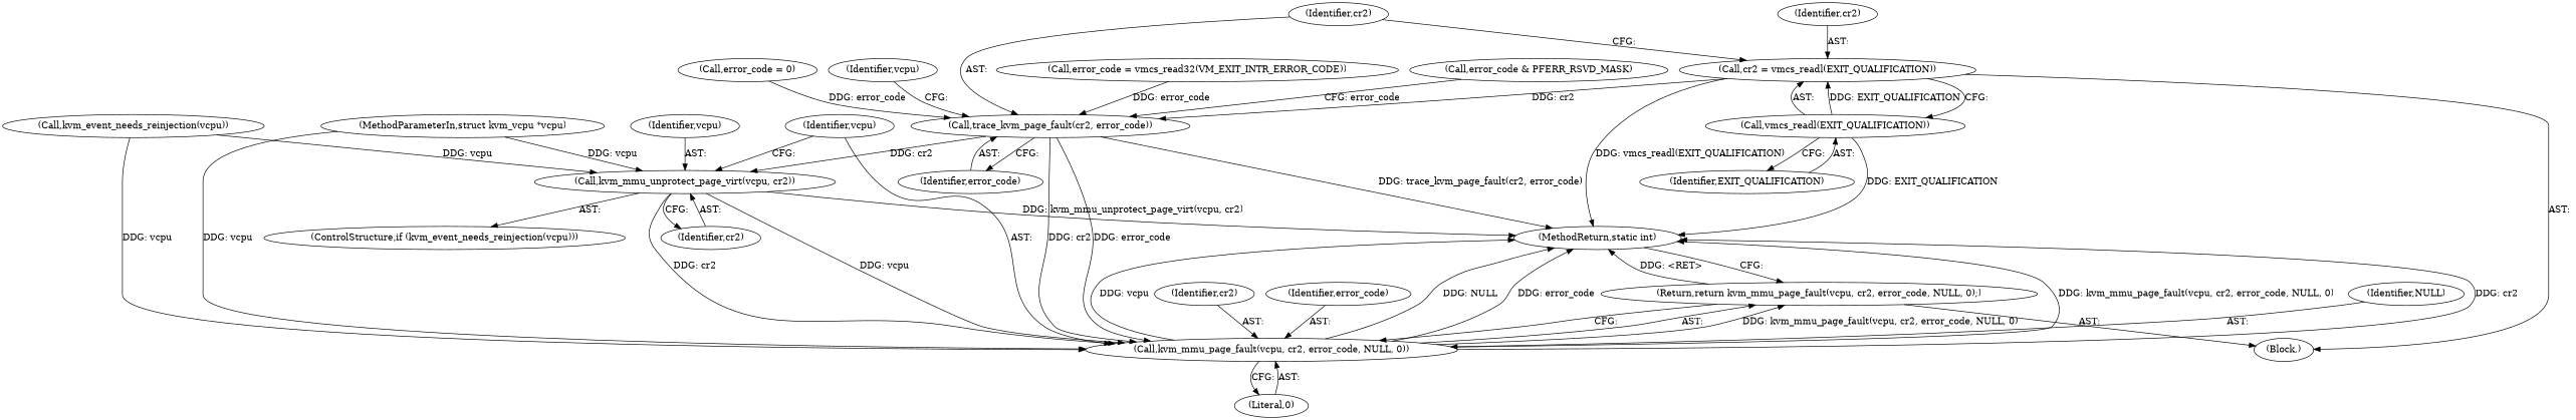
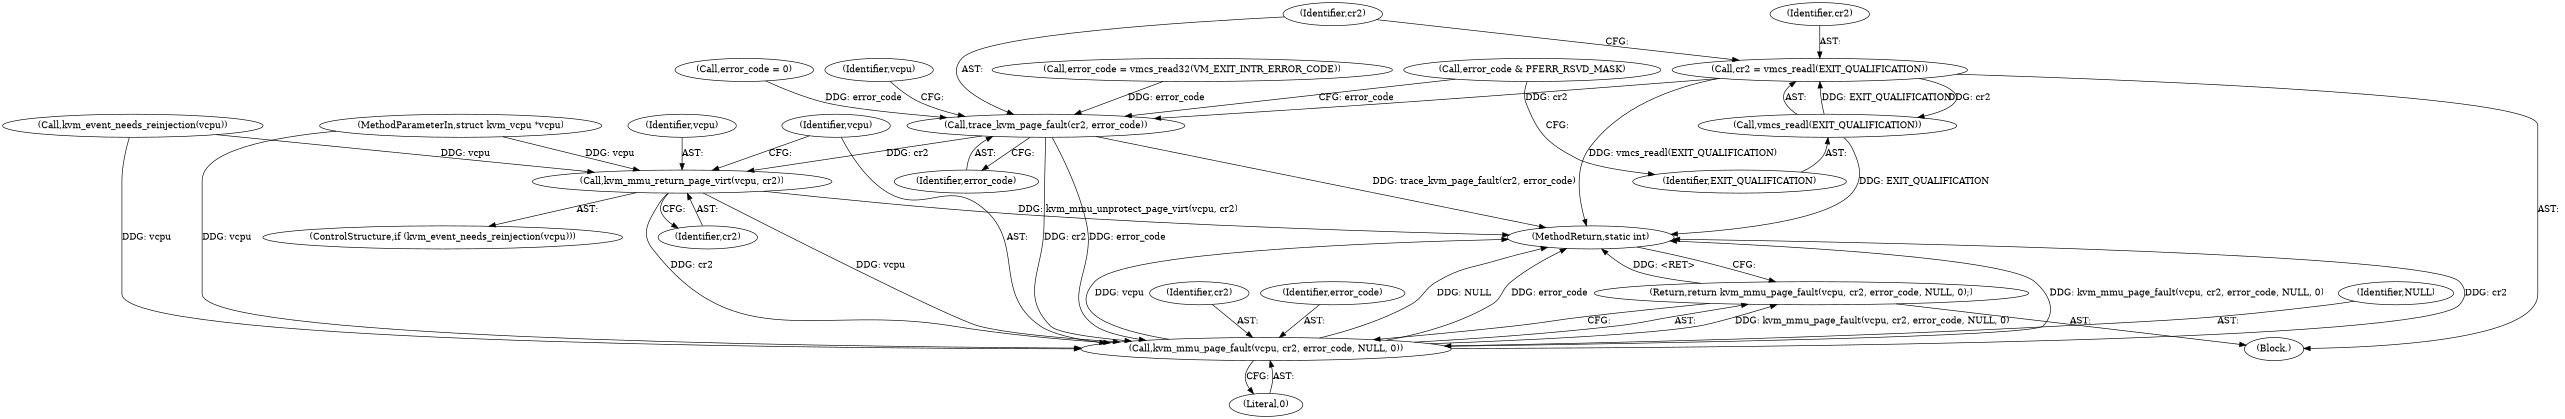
  digraph {
    n1 [label="(Call,cr2 = vmcs_readl(EXIT_QUALIFICATION))"]
    n2 [label="(Call,vmcs_readl(EXIT_QUALIFICATION))"]
    n3 [label="(Call,trace_kvm_page_fault(cr2, error_code))"]
    n4 [label="(MethodReturn,static int)"]
    n5 [label="(Block,)"]
    n6 [label="(Identifier,EXIT_QUALIFICATION)"]
-   n7 [label="(Call,kvm_mmu_unprotect_page_virt(vcpu, cr2))"]
+   n7 [label="(Call,kvm_mmu_return_page_virt(vcpu, cr2))"]
    n8 [label="(Call,kvm_mmu_page_fault(vcpu, cr2, error_code, NULL, 0))"]
    n9 [label="(Identifier,error_code)"]
    n10 [label="(Return,return kvm_mmu_page_fault(vcpu, cr2, error_code, NULL, 0);)"]
    n11 [label="(ControlStructure,if (kvm_event_needs_reinjection(vcpu)))"]
    n12 [label="(Identifier,cr2)"]
    n13 [label="(Literal,0)"]
    n14 [label="(Identifier,cr2)"]
    n15 [label="(Identifier,vcpu)"]
    n16 [label="(Identifier,cr2)"]
    n17 [label="(Call,error_code = vmcs_read32(VM_EXIT_INTR_ERROR_CODE))"]
    n18 [label="(Identifier,error_code)"]
    n19 [label="(Call,kvm_event_needs_reinjection(vcpu))"]
    n20 [label="(Identifier,vcpu)"]
    n21 [label="(MethodParameterIn,struct kvm_vcpu *vcpu)"]
    n22 [label="(Call,error_code = 0)"]
    n23 [label="(Identifier,vcpu)"]
    n24 [label="(Identifier,cr2)"]
    n25 [label="(Call,error_code & PFERR_RSVD_MASK)"]
    n26 [label="(Identifier,NULL)"]
-   n1 -> n2 [label="CFG: "]
+   n1 -> n2 [label="DDG: cr2"]
    n1 -> n3 [label="DDG: cr2"]
    n1 -> n4 [label="DDG: vmcs_readl(EXIT_QUALIFICATION)"]
    n1 -> n5 [label="AST: "]
    n2 -> n1 [label="AST: "]
    n2 -> n1 [label="DDG: EXIT_QUALIFICATION"]
    n2 -> n4 [label="DDG: EXIT_QUALIFICATION"]
-   n2 -> n6 [label="CFG: "]
+   n25 -> n6 [label="CFG: "]
    n3 -> n4 [label="DDG: trace_kvm_page_fault(cr2, error_code)"]
    n3 -> n7 [label="DDG: cr2"]
    n3 -> n8 [label="DDG: cr2"]
    n3 -> n8 [label="DDG: error_code"]
    n3 -> n9 [label="CFG: "]
    n4 -> n10 [label="CFG: "]
    n6 -> n2 [label="AST: "]
    n7 -> n4 [label="DDG: kvm_mmu_unprotect_page_virt(vcpu, cr2)"]
    n7 -> n8 [label="DDG: vcpu"]
    n7 -> n8 [label="DDG: cr2"]
    n7 -> n11 [label="AST: "]
    n7 -> n12 [label="CFG: "]
    n8 -> n4 [label="DDG: kvm_mmu_page_fault(vcpu, cr2, error_code, NULL, 0)"]
    n8 -> n4 [label="DDG: cr2"]
    n8 -> n4 [label="DDG: vcpu"]
    n8 -> n4 [label="DDG: NULL"]
    n8 -> n4 [label="DDG: error_code"]
    n8 -> n10 [label="AST: "]
    n8 -> n10 [label="DDG: kvm_mmu_page_fault(vcpu, cr2, error_code, NULL, 0)"]
    n8 -> n13 [label="CFG: "]
    n9 -> n3 [label="AST: "]
    n10 -> n4 [label="DDG: <RET>"]
    n10 -> n5 [label="AST: "]
    n10 -> n8 [label="CFG: "]
    n12 -> n7 [label="AST: "]
    n13 -> n8 [label="AST: "]
    n14 -> n1 [label="AST: "]
    n15 -> n3 [label="CFG: "]
    n16 -> n8 [label="AST: "]
    n17 -> n3 [label="DDG: error_code"]
    n18 -> n8 [label="AST: "]
    n19 -> n7 [label="DDG: vcpu"]
    n19 -> n8 [label="DDG: vcpu"]
    n20 -> n7 [label="AST: "]
    n21 -> n7 [label="DDG: vcpu"]
    n21 -> n8 [label="DDG: vcpu"]
    n22 -> n3 [label="DDG: error_code"]
    n23 -> n7 [label="CFG: "]
    n23 -> n8 [label="AST: "]
    n24 -> n1 [label="CFG: "]
    n24 -> n3 [label="AST: "]
    n25 -> n3 [label="CFG: error_code"]
    n26 -> n8 [label="AST: "]
  }
